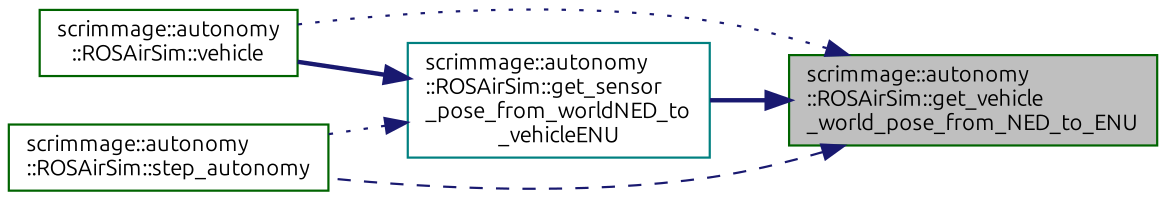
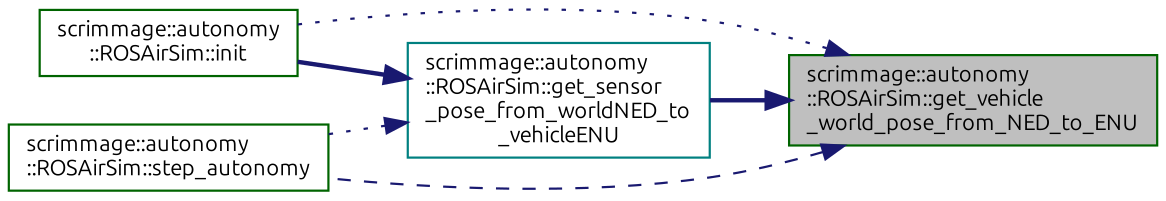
  digraph {
    rankdir=RL
    fontname=Ubuntu
    node [color=darkgreen fillcolor=white fontname=Ubuntu fontsize=10 shape=record style=filled]
    edge [color=midnightblue dir=back fontname=Ubuntu fontsize=10 labelfontname=Helvetica labelfontsize=10 style=bold]
    n1 [fillcolor=grey75 fontcolor=black height=0.2 label="scrimmage::autonomy\l::ROSAirSim::get_vehicle\l_world_pose_from_NED_to_ENU" width=0.4]
    n2 [color=teal height=0.2 label="scrimmage::autonomy\l::ROSAirSim::get_sensor\l_pose_from_worldNED_to\l_vehicleENU" width=0.4]
-   n3 [height=0.2 label="scrimmage::autonomy\l::ROSAirSim::vehicle" width=0.4]
+   n3 [height=0.2 label="scrimmage::autonomy\l::ROSAirSim::init" width=0.4]
    n4 [height=0.2 label="scrimmage::autonomy\l::ROSAirSim::step_autonomy" width=0.4]
    n1 -> n2
    n1 -> n3 [style=dotted]
    n1 -> n4 [style=dashed]
    n2 -> n3
    n2 -> n4 [style=dotted]
  }
